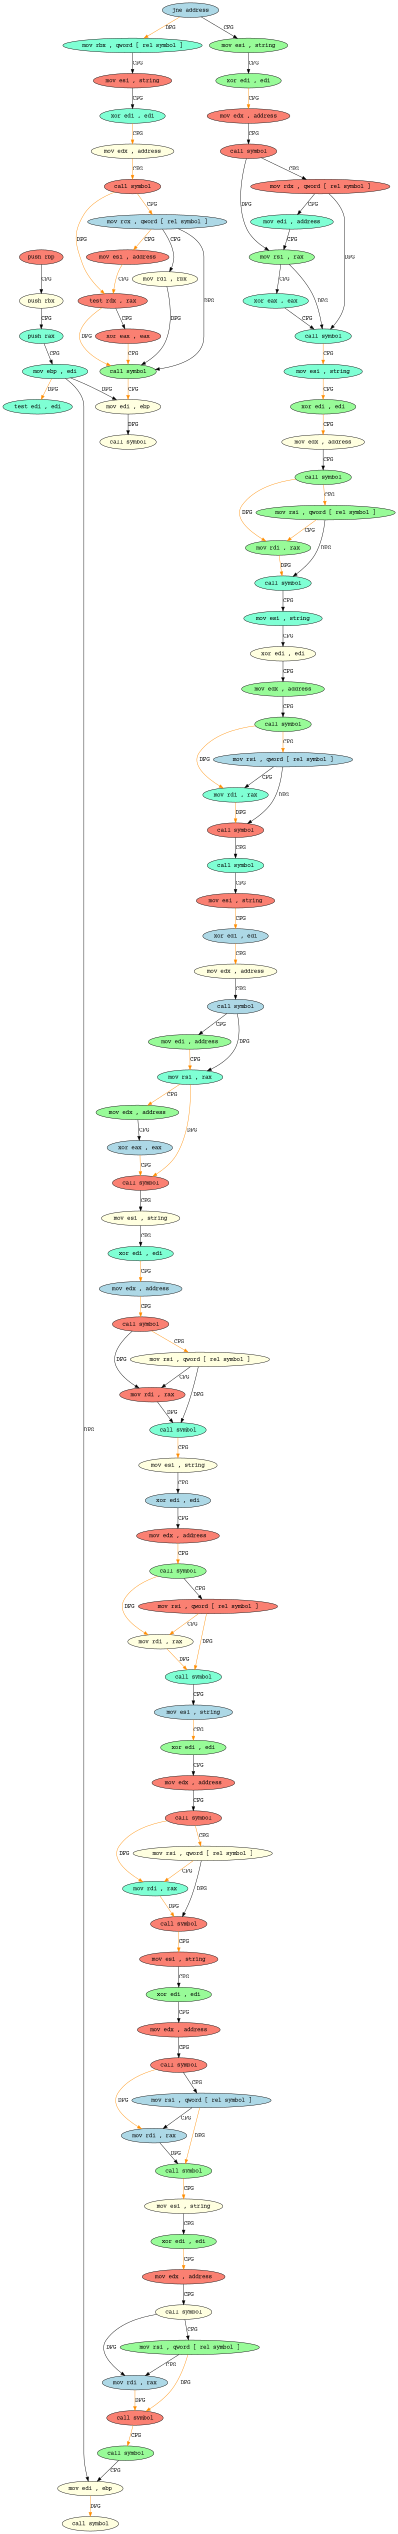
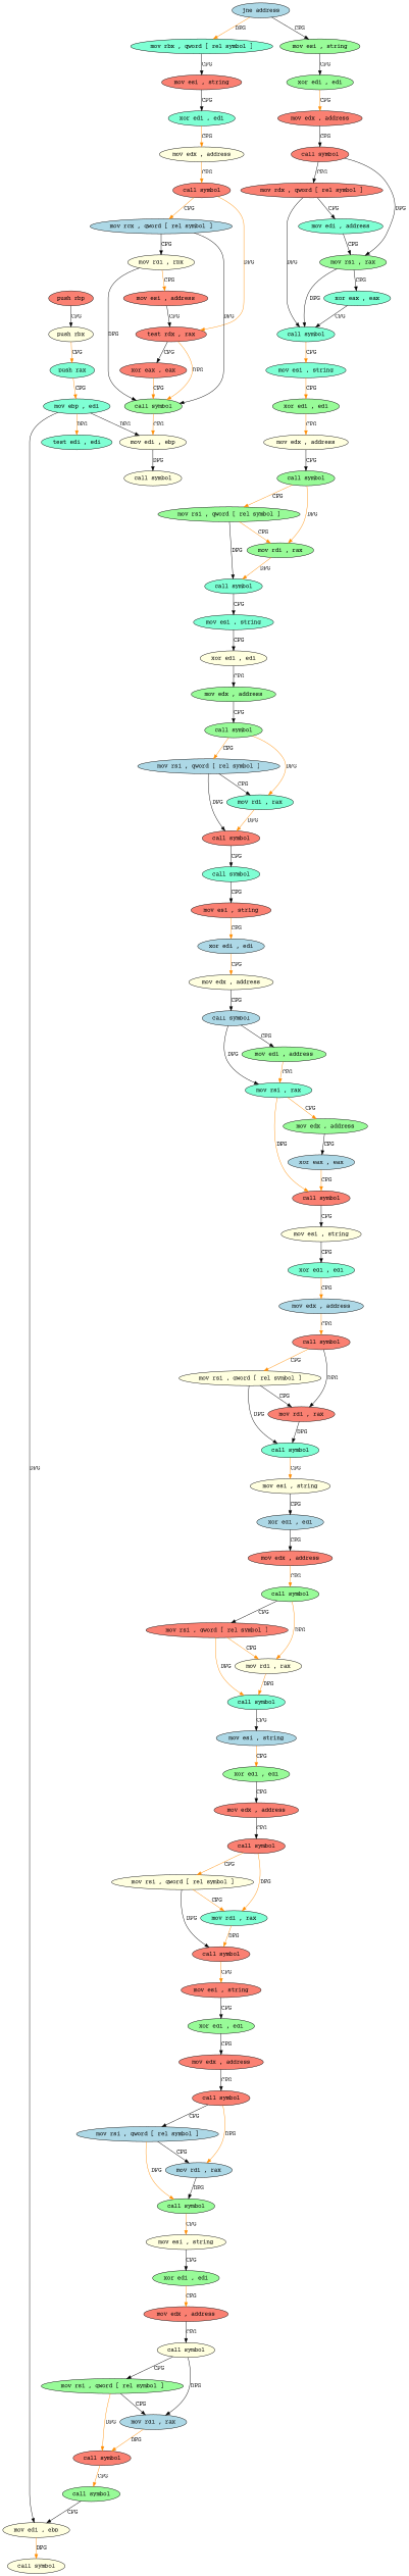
  digraph {
    fontname="Courier Prime"
    node [fillcolor=salmon fontname="Courier Prime" style=filled]
    edge [color=black fontname="Courier Prime"]
    n1 [label="push rbp"]
    n2 [fillcolor=lightyellow label="push rbx"]
    n3 [fillcolor=aquamarine label="push rax"]
    n4 [fillcolor=aquamarine label="mov ebp , edi"]
    n5 [fillcolor=aquamarine label="test edi , edi"]
    n6 [fillcolor=lightyellow label="mov edi , ebp"]
    n7 [fillcolor=lightyellow label="mov edi , ebp"]
    n8 [fillcolor=lightyellow label="call symbol"]
    n9 [fillcolor=lightyellow label="call symbol"]
    n10 [fillcolor=lightblue label="jne address"]
    n11 [fillcolor=aquamarine label="mov rbx , qword [ rel symbol ]"]
    n12 [fillcolor=palegreen label="mov esi , string"]
    n13 [label="mov esi , string"]
    n14 [fillcolor=palegreen label="xor edi , edi"]
    n15 [fillcolor=aquamarine label="xor edi , edi"]
    n16 [label="mov edx , address"]
    n17 [fillcolor=lightyellow label="mov edx , address"]
    n18 [label="call symbol"]
    n19 [fillcolor=lightblue label="mov rcx , qword [ rel symbol ]"]
    n20 [label="test rdx , rax"]
    n21 [fillcolor=lightyellow label="mov rdi , rbx"]
    n22 [fillcolor=palegreen label="call symbol"]
    n23 [label="xor eax , eax"]
    n24 [label="mov esi , address"]
    n25 [label="call symbol"]
    n26 [label="mov rdx , qword [ rel symbol ]"]
    n27 [fillcolor=palegreen label="mov rsi , rax"]
    n28 [fillcolor=aquamarine label="mov edi , address"]
    n29 [fillcolor=aquamarine label="call symbol"]
    n30 [fillcolor=aquamarine label="xor eax , eax"]
    n31 [fillcolor=aquamarine label="mov esi , string"]
    n32 [fillcolor=palegreen label="xor edi , edi"]
    n33 [fillcolor=lightyellow label="mov edx , address"]
    n34 [fillcolor=palegreen label="call symbol"]
    n35 [fillcolor=palegreen label="mov rsi , qword [ rel symbol ]"]
    n36 [fillcolor=palegreen label="mov rdi , rax"]
    n37 [fillcolor=aquamarine label="call symbol"]
    n38 [fillcolor=aquamarine label="mov esi , string"]
    n39 [fillcolor=lightyellow label="xor edi , edi"]
    n40 [fillcolor=palegreen label="mov edx , address"]
    n41 [fillcolor=palegreen label="call symbol"]
    n42 [fillcolor=lightblue label="mov rsi , qword [ rel symbol ]"]
    n43 [fillcolor=aquamarine label="mov rdi , rax"]
    n44 [label="call symbol"]
    n45 [fillcolor=aquamarine label="call symbol"]
    n46 [label="mov esi , string"]
    n47 [fillcolor=lightblue label="xor edi , edi"]
    n48 [fillcolor=lightyellow label="mov edx , address"]
    n49 [fillcolor=lightblue label="call symbol"]
    n50 [fillcolor=palegreen label="mov edi , address"]
    n51 [fillcolor=aquamarine label="mov rsi , rax"]
    n52 [fillcolor=palegreen label="mov edx , address"]
    n53 [label="call symbol"]
    n54 [fillcolor=lightblue label="xor eax , eax"]
    n55 [fillcolor=lightyellow label="mov esi , string"]
    n56 [fillcolor=aquamarine label="xor edi , edi"]
    n57 [fillcolor=lightblue label="mov edx , address"]
    n58 [label="call symbol"]
    n59 [fillcolor=lightyellow label="mov rsi , qword [ rel symbol ]"]
    n60 [label="mov rdi , rax"]
    n61 [fillcolor=aquamarine label="call symbol"]
    n62 [fillcolor=lightyellow label="mov esi , string"]
    n63 [fillcolor=lightblue label="xor edi , edi"]
    n64 [label="mov edx , address"]
    n65 [fillcolor=palegreen label="call symbol"]
    n66 [label="mov rsi , qword [ rel symbol ]"]
    n67 [fillcolor=lightyellow label="mov rdi , rax"]
    n68 [fillcolor=aquamarine label="call symbol"]
    n69 [fillcolor=lightblue label="mov esi , string"]
    n70 [fillcolor=palegreen label="xor edi , edi"]
    n71 [label="mov edx , address"]
    n72 [label="call symbol"]
    n73 [fillcolor=lightyellow label="mov rsi , qword [ rel symbol ]"]
    n74 [fillcolor=aquamarine label="mov rdi , rax"]
    n75 [label="call symbol"]
    n76 [label="mov esi , string"]
    n77 [fillcolor=palegreen label="xor edi , edi"]
    n78 [label="mov edx , address"]
    n79 [label="call symbol"]
    n80 [fillcolor=lightblue label="mov rsi , qword [ rel symbol ]"]
    n81 [fillcolor=lightblue label="mov rdi , rax"]
    n82 [fillcolor=palegreen label="call symbol"]
    n83 [fillcolor=lightyellow label="mov esi , string"]
    n84 [fillcolor=palegreen label="xor edi , edi"]
    n85 [label="mov edx , address"]
    n86 [fillcolor=lightyellow label="call symbol"]
    n87 [fillcolor=palegreen label="mov rsi , qword [ rel symbol ]"]
    n88 [fillcolor=lightblue label="mov rdi , rax"]
    n89 [label="call symbol"]
    n90 [fillcolor=palegreen label="call symbol"]
    n1 -> n2 [label=CFG]
-   n2 -> n3 [label=CFG]
-   n3 -> n4 [label=CFG]
+   n2 -> n3 [color=darkorange label=CFG]
+   n3 -> n4 [color=darkorange label=CFG]
    n4 -> n5 [color=darkorange label=DFG]
    n4 -> n6 [label=DFG]
    n4 -> n7 [label=DFG]
    n6 -> n8 [label=DFG]
    n7 -> n9 [color=darkorange label=DFG]
    n10 -> n11 [color=darkorange label=DFG]
    n10 -> n12 [label=CFG]
    n11 -> n13 [label=CFG]
    n12 -> n14 [label=CFG]
    n13 -> n15 [label=CFG]
    n14 -> n16 [color=darkorange label=CFG]
    n15 -> n17 [color=darkorange label=CFG]
    n16 -> n25 [label=CFG]
    n17 -> n18 [color=darkorange label=CFG]
    n18 -> n19 [color=darkorange label=CFG]
    n18 -> n20 [color=darkorange label=DFG]
    n19 -> n21 [label=CFG]
    n19 -> n22 [label=DFG]
    n20 -> n22 [color=darkorange label=DFG]
    n20 -> n23 [label=CFG]
    n21 -> n22 [label=DFG]
-   n19 -> n24 [color=darkorange label=CFG]
+   n21 -> n24 [color=darkorange label=CFG]
    n22 -> n6 [color=darkorange label=CFG]
    n23 -> n22 [color=darkorange label=CFG]
-   n24 -> n20 [color=darkorange label=CFG]
+   n24 -> n20 [label=CFG]
    n25 -> n26 [label=CFG]
    n25 -> n27 [label=DFG]
    n26 -> n28 [label=CFG]
    n26 -> n29 [label=DFG]
    n27 -> n29 [label=DFG]
    n27 -> n30 [label=CFG]
    n28 -> n27 [label=CFG]
    n29 -> n31 [color=darkorange label=CFG]
    n30 -> n29 [label=CFG]
    n31 -> n32 [color=darkorange label=CFG]
    n32 -> n33 [color=darkorange label=CFG]
    n33 -> n34 [label=CFG]
    n34 -> n35 [color=darkorange label=CFG]
    n34 -> n36 [color=darkorange label=DFG]
    n35 -> n36 [color=darkorange label=CFG]
    n35 -> n37 [label=DFG]
    n36 -> n37 [color=darkorange label=DFG]
    n37 -> n38 [label=CFG]
    n38 -> n39 [label=CFG]
    n39 -> n40 [label=CFG]
    n40 -> n41 [label=CFG]
    n41 -> n42 [color=darkorange label=CFG]
    n41 -> n43 [color=darkorange label=DFG]
    n42 -> n43 [label=CFG]
    n42 -> n44 [label=DFG]
    n43 -> n44 [color=darkorange label=DFG]
    n44 -> n45 [label=CFG]
    n45 -> n46 [label=CFG]
    n46 -> n47 [color=darkorange label=CFG]
    n47 -> n48 [color=darkorange label=CFG]
    n48 -> n49 [label=CFG]
    n49 -> n50 [label=CFG]
    n49 -> n51 [label=DFG]
    n50 -> n51 [color=darkorange label=CFG]
    n51 -> n52 [color=darkorange label=CFG]
    n51 -> n53 [color=darkorange label=DFG]
    n52 -> n54 [label=CFG]
    n53 -> n55 [label=CFG]
    n54 -> n53 [color=darkorange label=CFG]
    n55 -> n56 [label=CFG]
    n56 -> n57 [color=darkorange label=CFG]
    n57 -> n58 [color=darkorange label=CFG]
    n58 -> n59 [color=darkorange label=CFG]
    n58 -> n60 [label=DFG]
    n59 -> n60 [label=CFG]
    n59 -> n61 [label=DFG]
    n60 -> n61 [label=DFG]
    n61 -> n62 [color=darkorange label=CFG]
    n62 -> n63 [label=CFG]
    n63 -> n64 [label=CFG]
    n64 -> n65 [color=darkorange label=CFG]
    n65 -> n66 [label=CFG]
    n65 -> n67 [color=darkorange label=DFG]
    n66 -> n67 [color=darkorange label=CFG]
    n66 -> n68 [color=darkorange label=DFG]
    n67 -> n68 [color=darkorange label=DFG]
    n68 -> n69 [label=CFG]
    n69 -> n70 [color=darkorange label=CFG]
    n70 -> n71 [label=CFG]
    n71 -> n72 [label=CFG]
    n72 -> n73 [color=darkorange label=CFG]
    n72 -> n74 [color=darkorange label=DFG]
    n73 -> n74 [color=darkorange label=CFG]
    n73 -> n75 [label=DFG]
    n74 -> n75 [color=darkorange label=DFG]
    n75 -> n76 [color=darkorange label=CFG]
    n76 -> n77 [label=CFG]
    n77 -> n78 [label=CFG]
    n78 -> n79 [label=CFG]
    n79 -> n80 [label=CFG]
    n79 -> n81 [color=darkorange label=DFG]
    n80 -> n81 [label=CFG]
    n80 -> n82 [color=darkorange label=DFG]
    n81 -> n82 [label=DFG]
    n82 -> n83 [color=darkorange label=CFG]
    n83 -> n84 [label=CFG]
    n84 -> n85 [color=darkorange label=CFG]
    n85 -> n86 [label=CFG]
    n86 -> n87 [label=CFG]
    n86 -> n88 [label=DFG]
    n87 -> n88 [label=CFG]
    n87 -> n89 [color=darkorange label=DFG]
    n88 -> n89 [color=darkorange label=DFG]
    n89 -> n90 [color=darkorange label=CFG]
    n90 -> n7 [label=CFG]
  }
